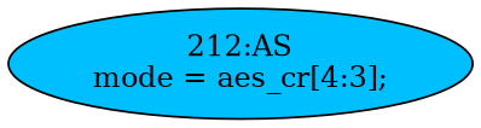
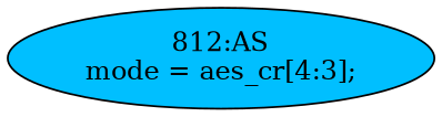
  strict digraph {
-   n1 [ast="<pyverilog.vparser.ast.Assign object at 0x7f79abcb33d0>" def_var="['mode']" fillcolor=deepskyblue label="212:AS\nmode = aes_cr[4:3];" statements="[]" style=filled typ=Assign use_var="['aes_cr']"]
+   n1 [ast="<pyverilog.vparser.ast.Assign object at 0x7f79abcb33d0>" def_var="['mode']" fillcolor=deepskyblue label="812:AS\nmode = aes_cr[4:3];" statements="[]" style=filled typ=Assign use_var="['aes_cr']"]
  }
